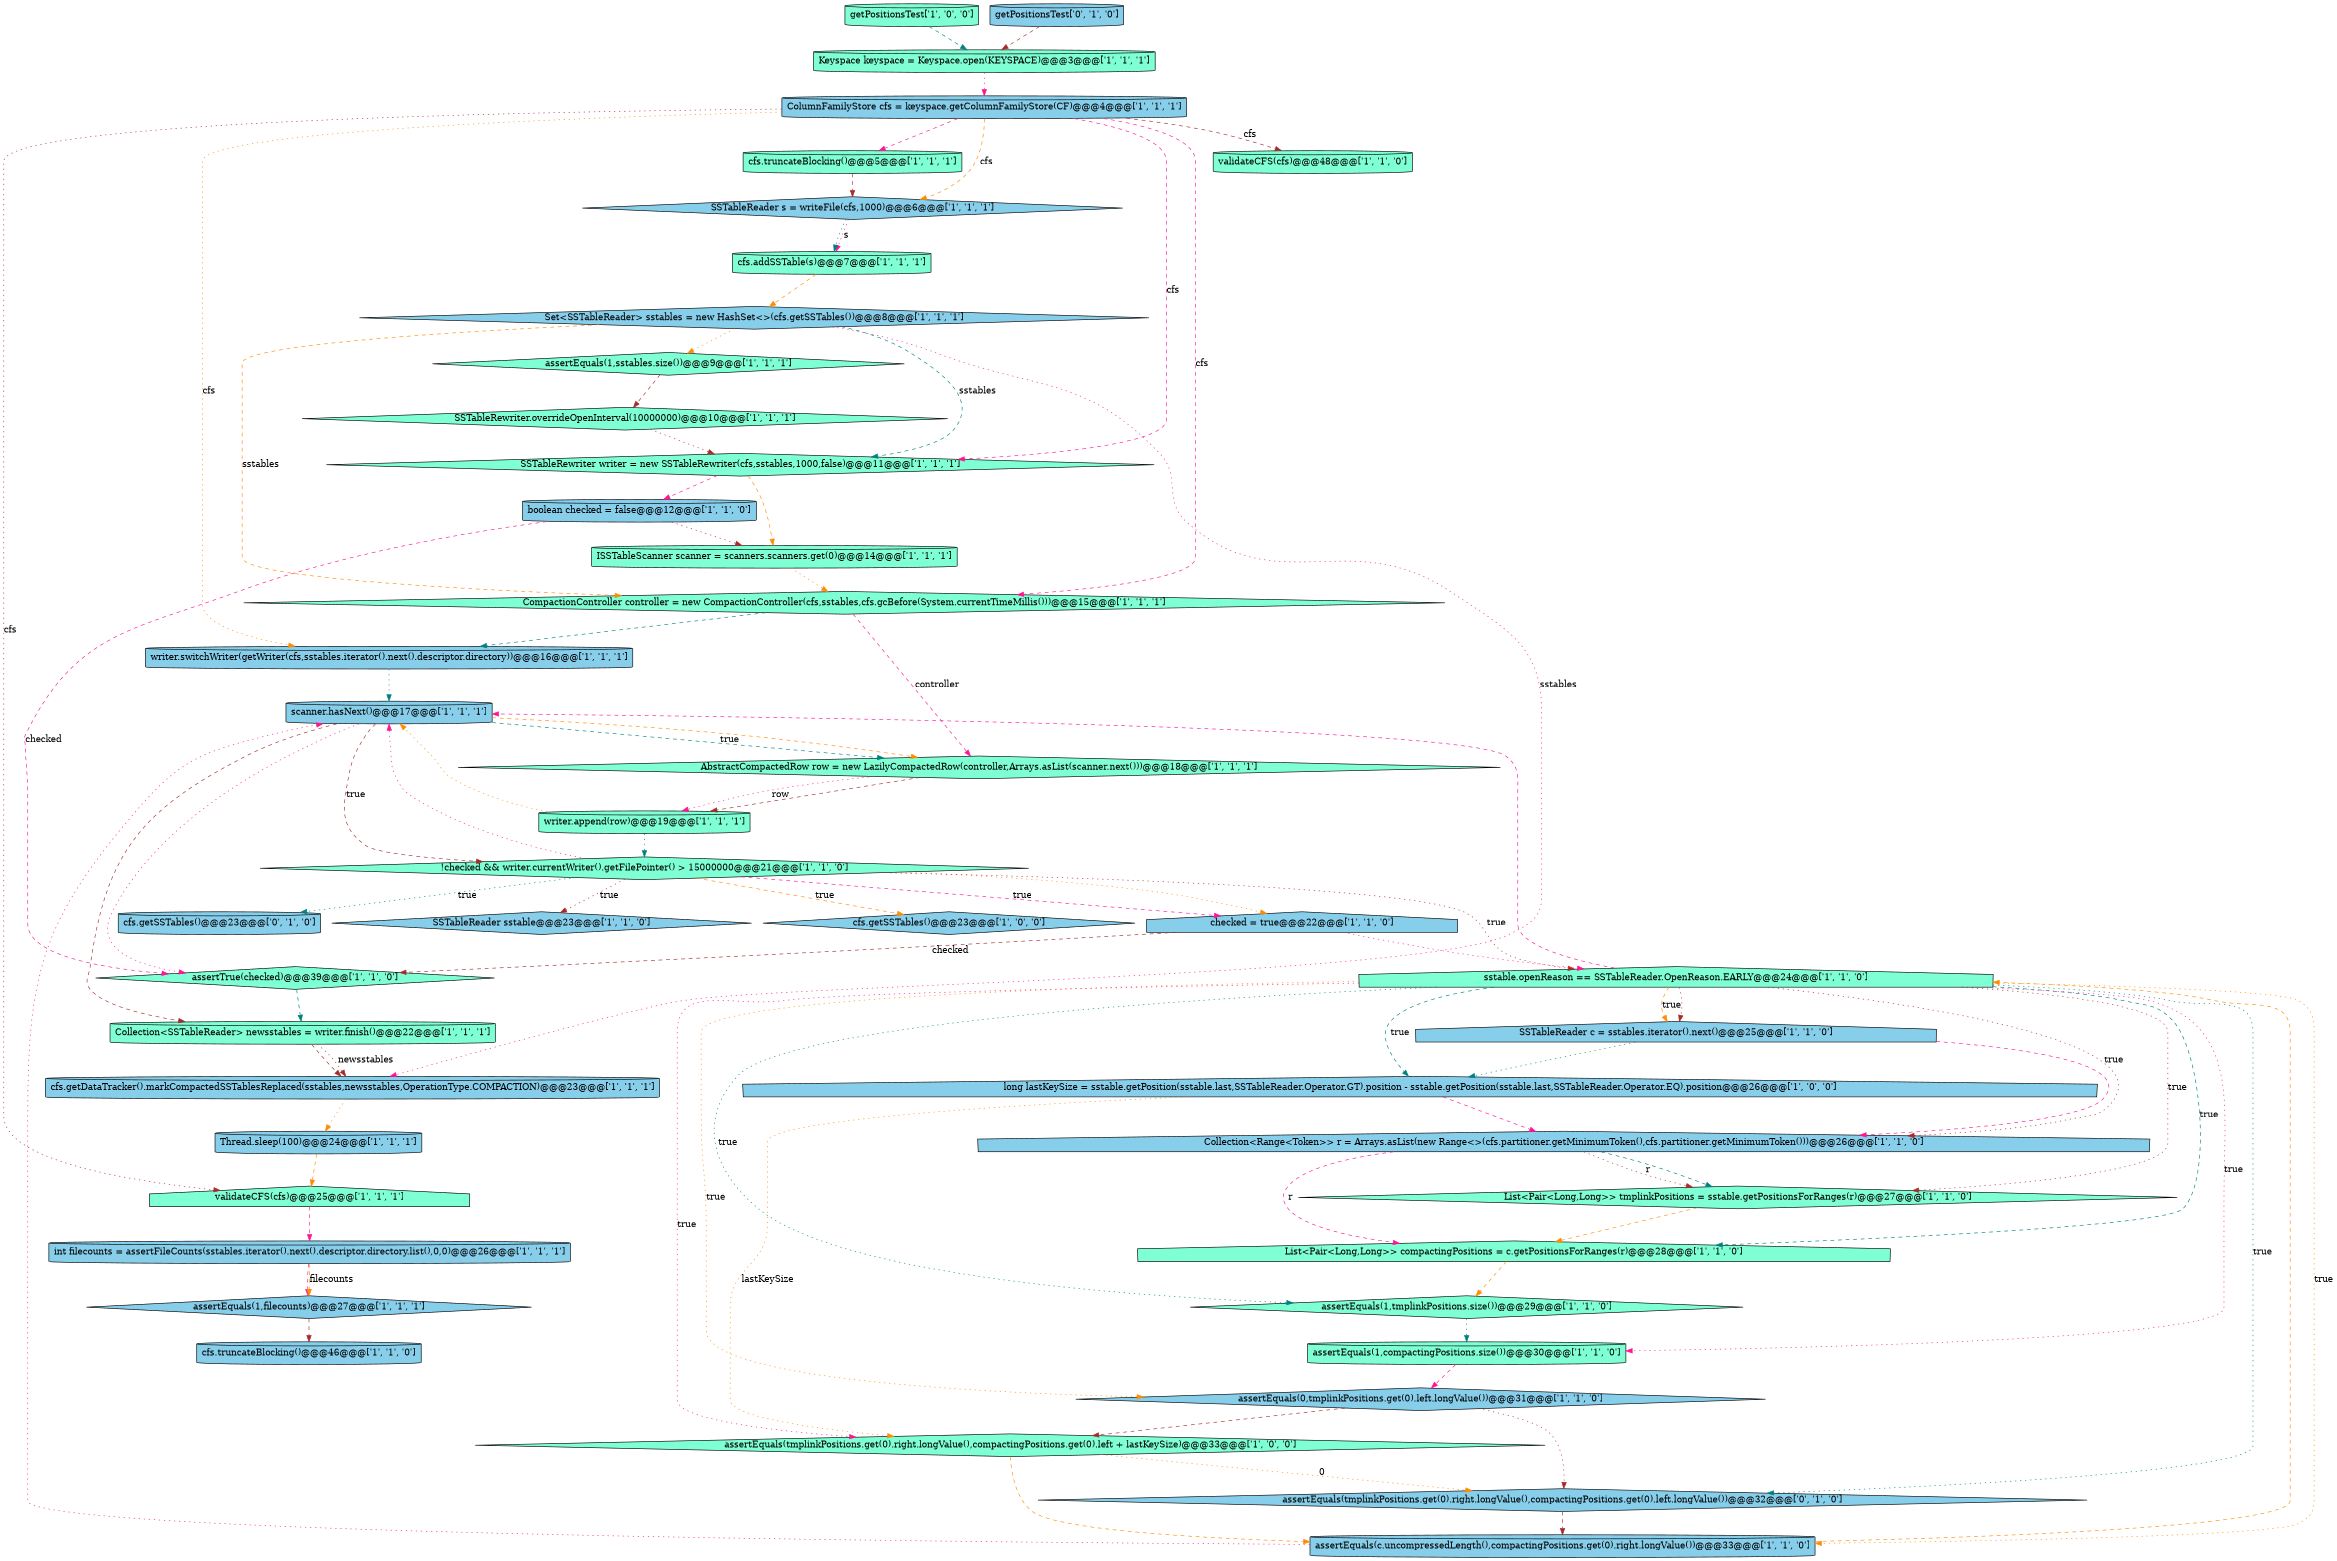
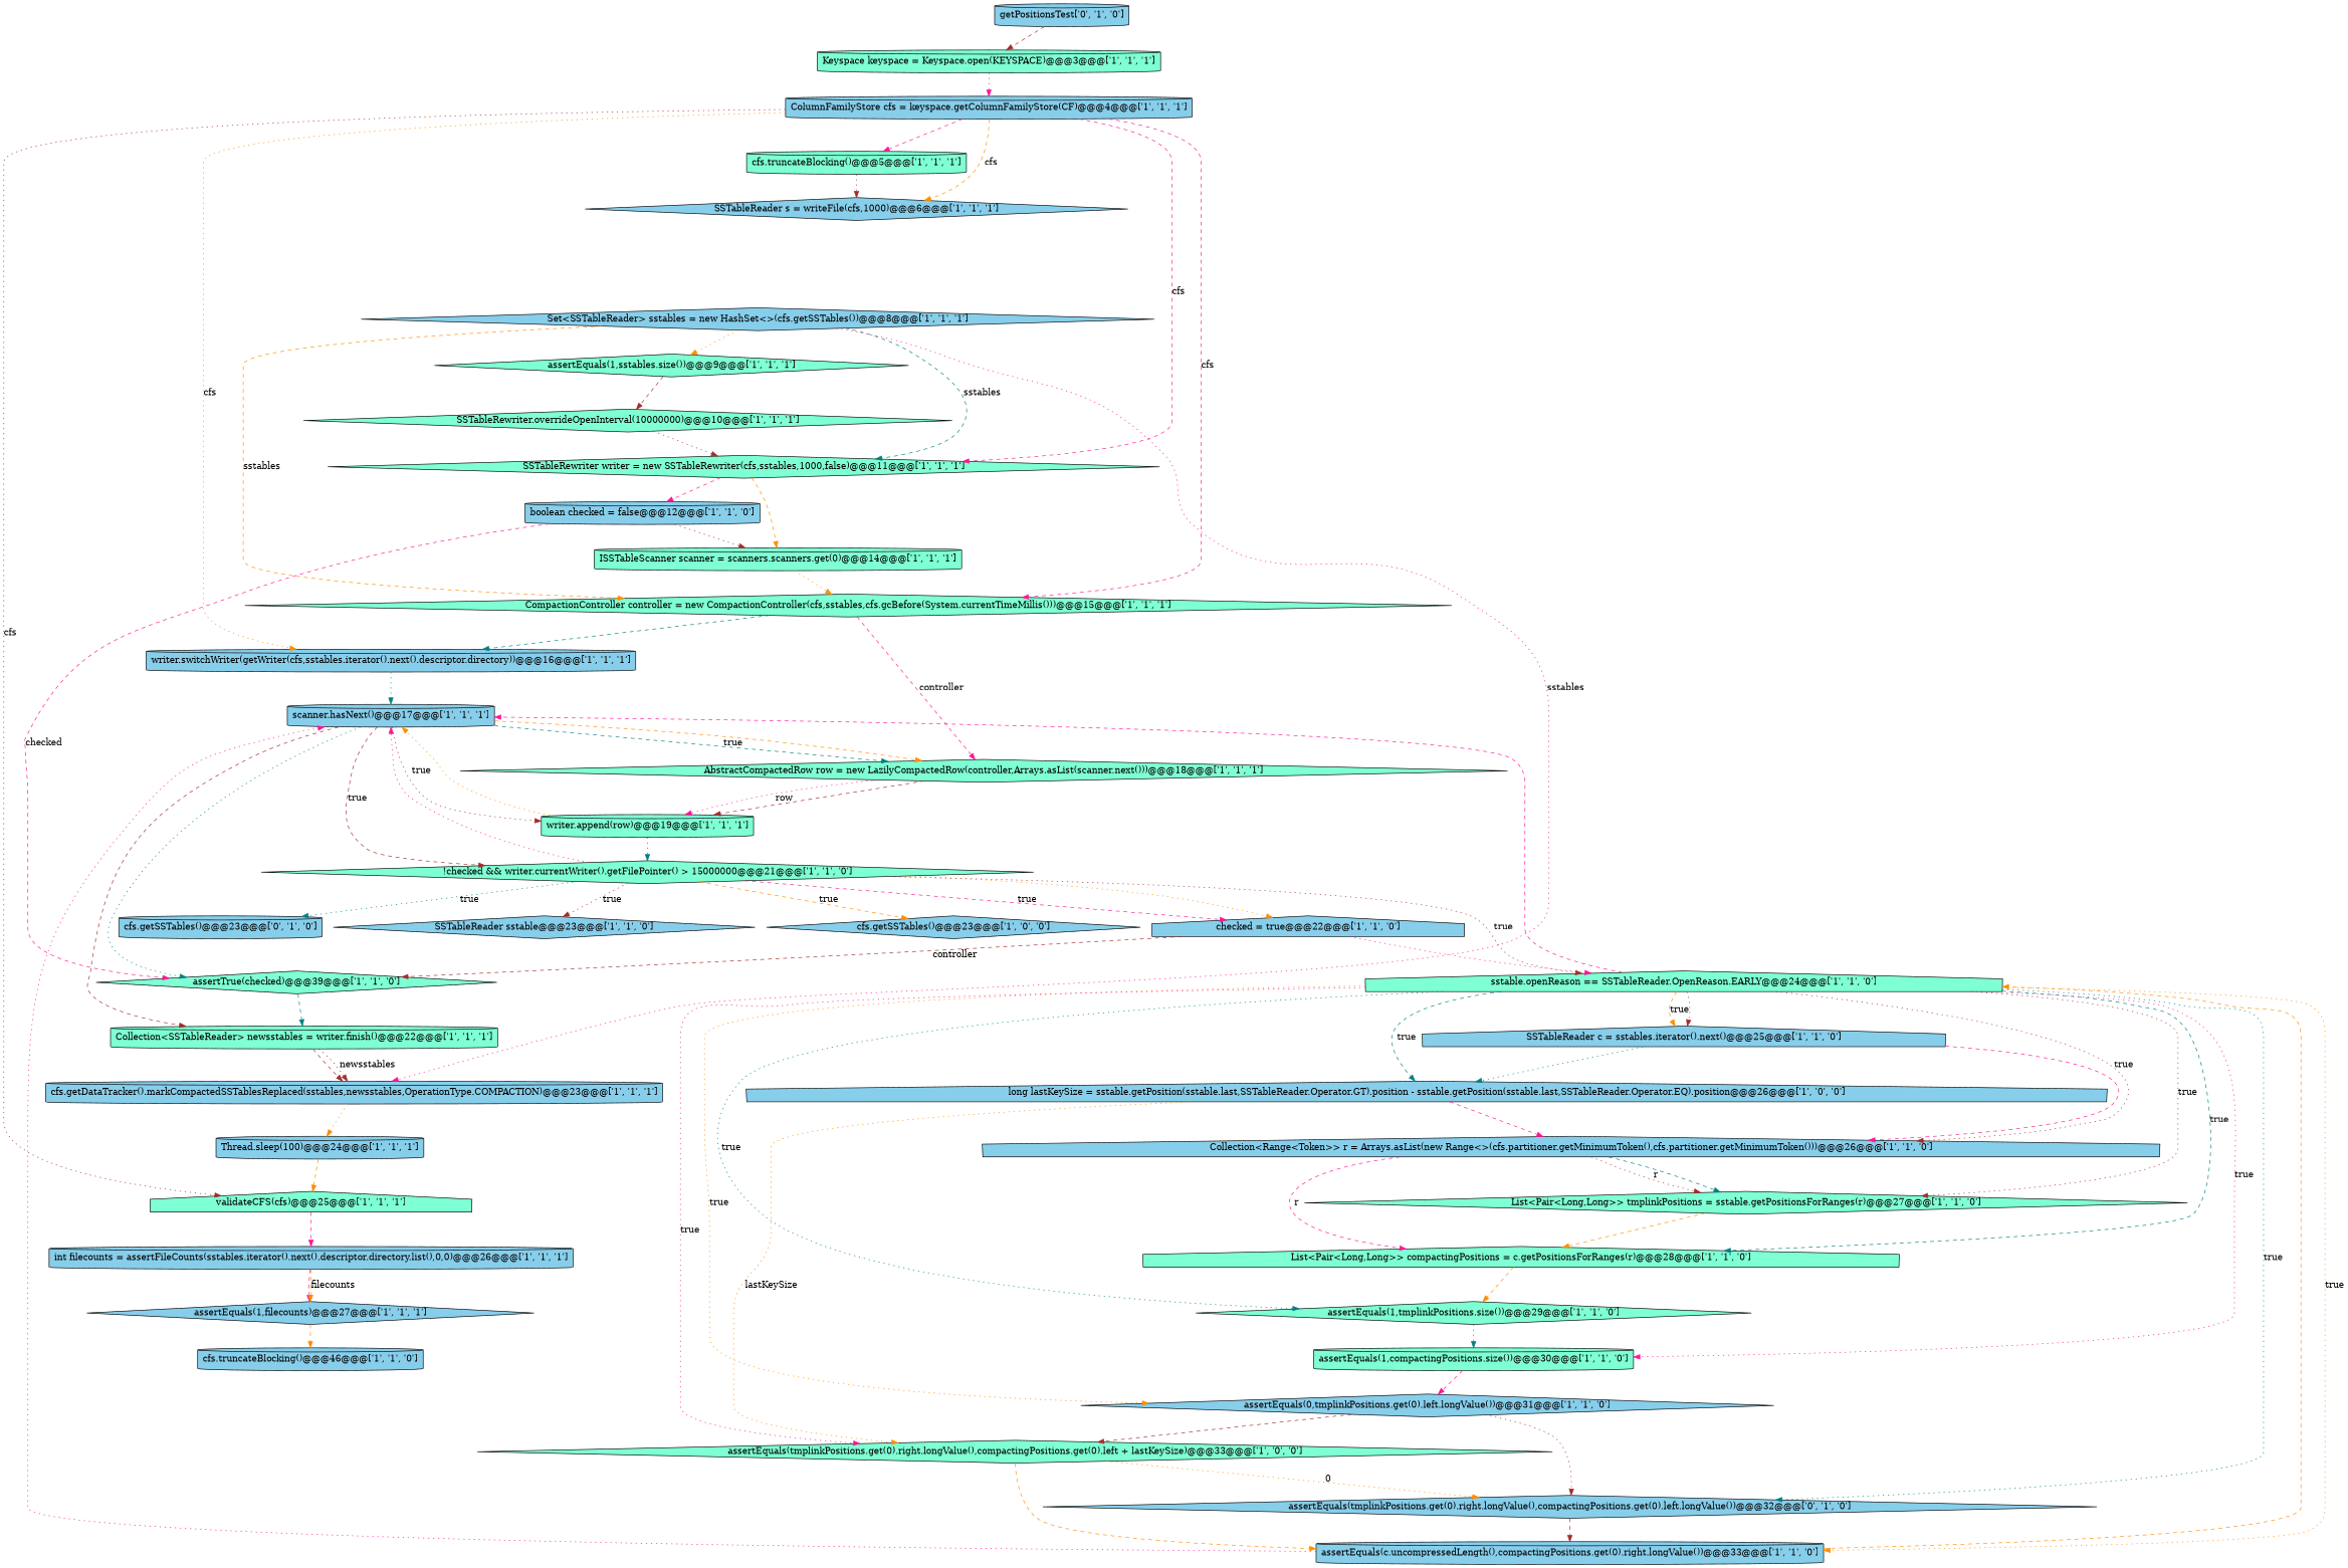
  digraph {
    node [fillcolor=skyblue shape=cylinder style=filled]
    edge [color=brown style=dashed]
    n1 [label="ColumnFamilyStore cfs = keyspace.getColumnFamilyStore(CF)@@@4@@@['1', '1', '1']"]
    n2 [label="writer.switchWriter(getWriter(cfs,sstables.iterator().next().descriptor.directory))@@@16@@@['1', '1', '1']"]
    n3 [fillcolor=aquamarine label="CompactionController controller = new CompactionController(cfs,sstables,cfs.gcBefore(System.currentTimeMillis()))@@@15@@@['1', '1', '1']" shape=diamond]
    n4 [fillcolor=aquamarine label="cfs.truncateBlocking()@@@5@@@['1', '1', '1']"]
    n5 [fillcolor=aquamarine label="validateCFS(cfs)@@@25@@@['1', '1', '1']" shape=house]
    n6 [fillcolor=aquamarine label="SSTableRewriter writer = new SSTableRewriter(cfs,sstables,1000,false)@@@11@@@['1', '1', '1']" shape=diamond]
    n7 [label="SSTableReader s = writeFile(cfs,1000)@@@6@@@['1', '1', '1']" shape=diamond]
-   n8 [fillcolor=aquamarine label="validateCFS(cfs)@@@48@@@['1', '1', '0']"]
    n9 [label="scanner.hasNext()@@@17@@@['1', '1', '1']"]
    n10 [fillcolor=aquamarine label="AbstractCompactedRow row = new LazilyCompactedRow(controller,Arrays.asList(scanner.next()))@@@18@@@['1', '1', '1']" shape=diamond]
    n11 [label="int filecounts = assertFileCounts(sstables.iterator().next().descriptor.directory.list(),0,0)@@@26@@@['1', '1', '1']"]
    n12 [fillcolor=aquamarine label="ISSTableScanner scanner = scanners.scanners.get(0)@@@14@@@['1', '1', '1']"]
    n13 [label="boolean checked = false@@@12@@@['1', '1', '0']"]
-   n14 [fillcolor=aquamarine label="cfs.addSSTable(s)@@@7@@@['1', '1', '1']"]
    n15 [fillcolor=aquamarine label="assertEquals(1,sstables.size())@@@9@@@['1', '1', '1']" shape=diamond]
    n16 [fillcolor=aquamarine label="SSTableRewriter.overrideOpenInterval(10000000)@@@10@@@['1', '1', '1']" shape=diamond]
    n17 [label="Set<SSTableReader> sstables = new HashSet<>(cfs.getSSTables())@@@8@@@['1', '1', '1']" shape=diamond]
    n18 [label="cfs.getDataTracker().markCompactedSSTablesReplaced(sstables,newsstables,OperationType.COMPACTION)@@@23@@@['1', '1', '1']"]
    n19 [label="assertEquals(1,filecounts)@@@27@@@['1', '1', '1']" shape=diamond]
    n20 [label="cfs.truncateBlocking()@@@46@@@['1', '1', '0']"]
    n21 [label="Thread.sleep(100)@@@24@@@['1', '1', '1']"]
    n22 [label="cfs.getSSTables()@@@23@@@['1', '0', '0']" shape=diamond]
-   n23 [fillcolor=aquamarine label="getPositionsTest['1', '0', '0']"]
    n24 [fillcolor=aquamarine label="Keyspace keyspace = Keyspace.open(KEYSPACE)@@@3@@@['1', '1', '1']"]
    n25 [fillcolor=aquamarine label="writer.append(row)@@@19@@@['1', '1', '1']"]
    n26 [fillcolor=aquamarine label="!checked && writer.currentWriter().getFilePointer() > 15000000@@@21@@@['1', '1', '0']" shape=diamond]
    n27 [fillcolor=aquamarine label="assertTrue(checked)@@@39@@@['1', '1', '0']" shape=diamond]
    n28 [fillcolor=aquamarine label="Collection<SSTableReader> newsstables = writer.finish()@@@22@@@['1', '1', '1']"]
    n29 [label="cfs.getSSTables()@@@23@@@['0', '1', '0']"]
    n30 [label="checked = true@@@22@@@['1', '1', '0']" shape=house]
    n31 [fillcolor=aquamarine label="sstable.openReason == SSTableReader.OpenReason.EARLY@@@24@@@['1', '1', '0']" shape=house]
    n32 [label="SSTableReader sstable@@@23@@@['1', '1', '0']" shape=diamond]
    n33 [label="assertEquals(0,tmplinkPositions.get(0).left.longValue())@@@31@@@['1', '1', '0']" shape=diamond]
    n34 [label="assertEquals(tmplinkPositions.get(0).right.longValue(),compactingPositions.get(0).left.longValue())@@@32@@@['0', '1', '0']" shape=diamond]
    n35 [fillcolor=aquamarine label="assertEquals(tmplinkPositions.get(0).right.longValue(),compactingPositions.get(0).left + lastKeySize)@@@33@@@['1', '0', '0']" shape=diamond]
    n36 [label="assertEquals(c.uncompressedLength(),compactingPositions.get(0).right.longValue())@@@33@@@['1', '1', '0']"]
    n37 [fillcolor=aquamarine label="List<Pair<Long,Long>> tmplinkPositions = sstable.getPositionsForRanges(r)@@@27@@@['1', '1', '0']" shape=diamond]
    n38 [fillcolor=aquamarine label="List<Pair<Long,Long>> compactingPositions = c.getPositionsForRanges(r)@@@28@@@['1', '1', '0']" shape=house]
    n39 [fillcolor=aquamarine label="assertEquals(1,tmplinkPositions.size())@@@29@@@['1', '1', '0']" shape=diamond]
    n40 [label="long lastKeySize = sstable.getPosition(sstable.last,SSTableReader.Operator.GT).position - sstable.getPosition(sstable.last,SSTableReader.Operator.EQ).position@@@26@@@['1', '0', '0']" shape=house]
    n41 [label="Collection<Range<Token>> r = Arrays.asList(new Range<>(cfs.partitioner.getMinimumToken(),cfs.partitioner.getMinimumToken()))@@@26@@@['1', '1', '0']" shape=house]
    n42 [label="SSTableReader c = sstables.iterator().next()@@@25@@@['1', '1', '0']" shape=house]
    n43 [fillcolor=aquamarine label="assertEquals(1,compactingPositions.size())@@@30@@@['1', '1', '0']"]
    n44 [label="getPositionsTest['0', '1', '0']"]
    n1 -> n2 [color=darkorange label=cfs style=dotted]
    n1 -> n3 [color=deeppink label=cfs]
    n1 -> n4 [color=deeppink]
    n1 -> n5 [label=cfs style=dotted]
    n1 -> n6 [color=deeppink label=cfs]
    n1 -> n7 [color=darkorange label=cfs]
-   n1 -> n8 [label=cfs]
    n2 -> n9 [color=teal style=dotted]
    n3 -> n2 [color=teal]
    n3 -> n10 [color=deeppink label=controller]
-   n4 -> n7
+   n4 -> n7 [style=dotted]
    n5 -> n11 [color=deeppink]
    n6 -> n12 [color=darkorange]
    n6 -> n13 [color=deeppink]
-   n7 -> n14 [color=deeppink label=s style=dotted]
-   n7 -> n14 [color=teal style=dotted]
    n9 -> n10 [color=teal label=true]
    n9 -> n10 [color=darkorange]
+   n9 -> n25 [label=true style=dotted]
    n9 -> n26 [label=true]
-   n9 -> n27 [color=deeppink style=dotted]
+   n9 -> n27 [color=teal style=dotted]
    n9 -> n28
    n10 -> n25
    n10 -> n25 [color=deeppink label=row style=dotted]
    n11 -> n19 [color=deeppink]
    n11 -> n19 [color=darkorange label=filecounts]
    n12 -> n3 [color=darkorange style=dotted]
    n13 -> n12 [style=dotted]
    n13 -> n27 [color=deeppink label=checked]
-   n14 -> n17 [color=darkorange]
    n15 -> n16
    n16 -> n6 [style=dotted]
    n17 -> n3 [color=darkorange label=sstables]
    n17 -> n6 [color=teal label=sstables]
    n17 -> n15 [color=darkorange style=dotted]
    n17 -> n18 [color=deeppink label=sstables style=dotted]
    n18 -> n21 [color=darkorange style=dotted]
-   n19 -> n20
+   n19 -> n20 [color=darkorange]
    n21 -> n5 [color=darkorange]
-   n23 -> n24 [color=teal]
    n24 -> n1 [color=deeppink style=dotted]
    n25 -> n9 [color=darkorange style=dotted]
    n25 -> n26 [color=teal style=dotted]
    n26 -> n9 [color=deeppink style=dotted]
    n26 -> n22 [color=darkorange label=true]
    n26 -> n29 [color=teal label=true style=dotted]
    n26 -> n30 [color=darkorange style=dotted]
    n26 -> n30 [color=deeppink label=true]
    n26 -> n31 [label=true style=dotted]
    n26 -> n32 [label=true style=dotted]
    n27 -> n28 [color=teal]
    n28 -> n18
    n28 -> n18 [label=newsstables style=dotted]
-   n30 -> n27 [label=checked]
+   n30 -> n27 [label=controller]
    n30 -> n31 [color=deeppink style=dotted]
    n31 -> n9 [color=deeppink]
    n31 -> n33 [color=darkorange label=true style=dotted]
    n31 -> n34 [color=teal label=true style=dotted]
    n31 -> n35 [color=deeppink label=true style=dotted]
    n31 -> n36 [color=darkorange label=true style=dotted]
    n31 -> n37 [label=true style=dotted]
    n31 -> n38 [color=teal label=true]
    n31 -> n39 [color=teal label=true style=dotted]
    n31 -> n40 [color=teal label=true]
    n31 -> n41 [label=true style=dotted]
    n31 -> n42 [color=darkorange label=true]
    n31 -> n42 [style=dotted]
    n31 -> n43 [color=deeppink label=true style=dotted]
    n33 -> n34 [style=dotted]
    n33 -> n35
    n34 -> n36
    n35 -> n34 [color=darkorange label=0 style=dotted]
    n35 -> n36 [color=darkorange]
    n36 -> n9 [color=deeppink style=dotted]
    n36 -> n31 [color=darkorange]
    n37 -> n38 [color=darkorange]
    n38 -> n39 [color=darkorange]
    n39 -> n43 [color=teal style=dotted]
    n40 -> n35 [color=darkorange label=lastKeySize style=dotted]
    n40 -> n41 [color=deeppink]
    n41 -> n37 [color=teal]
    n41 -> n37 [label=r style=dotted]
    n41 -> n38 [color=deeppink label=r]
    n42 -> n40 [color=teal style=dotted]
    n42 -> n41 [color=deeppink]
    n43 -> n33 [color=deeppink]
    n44 -> n24
  }
